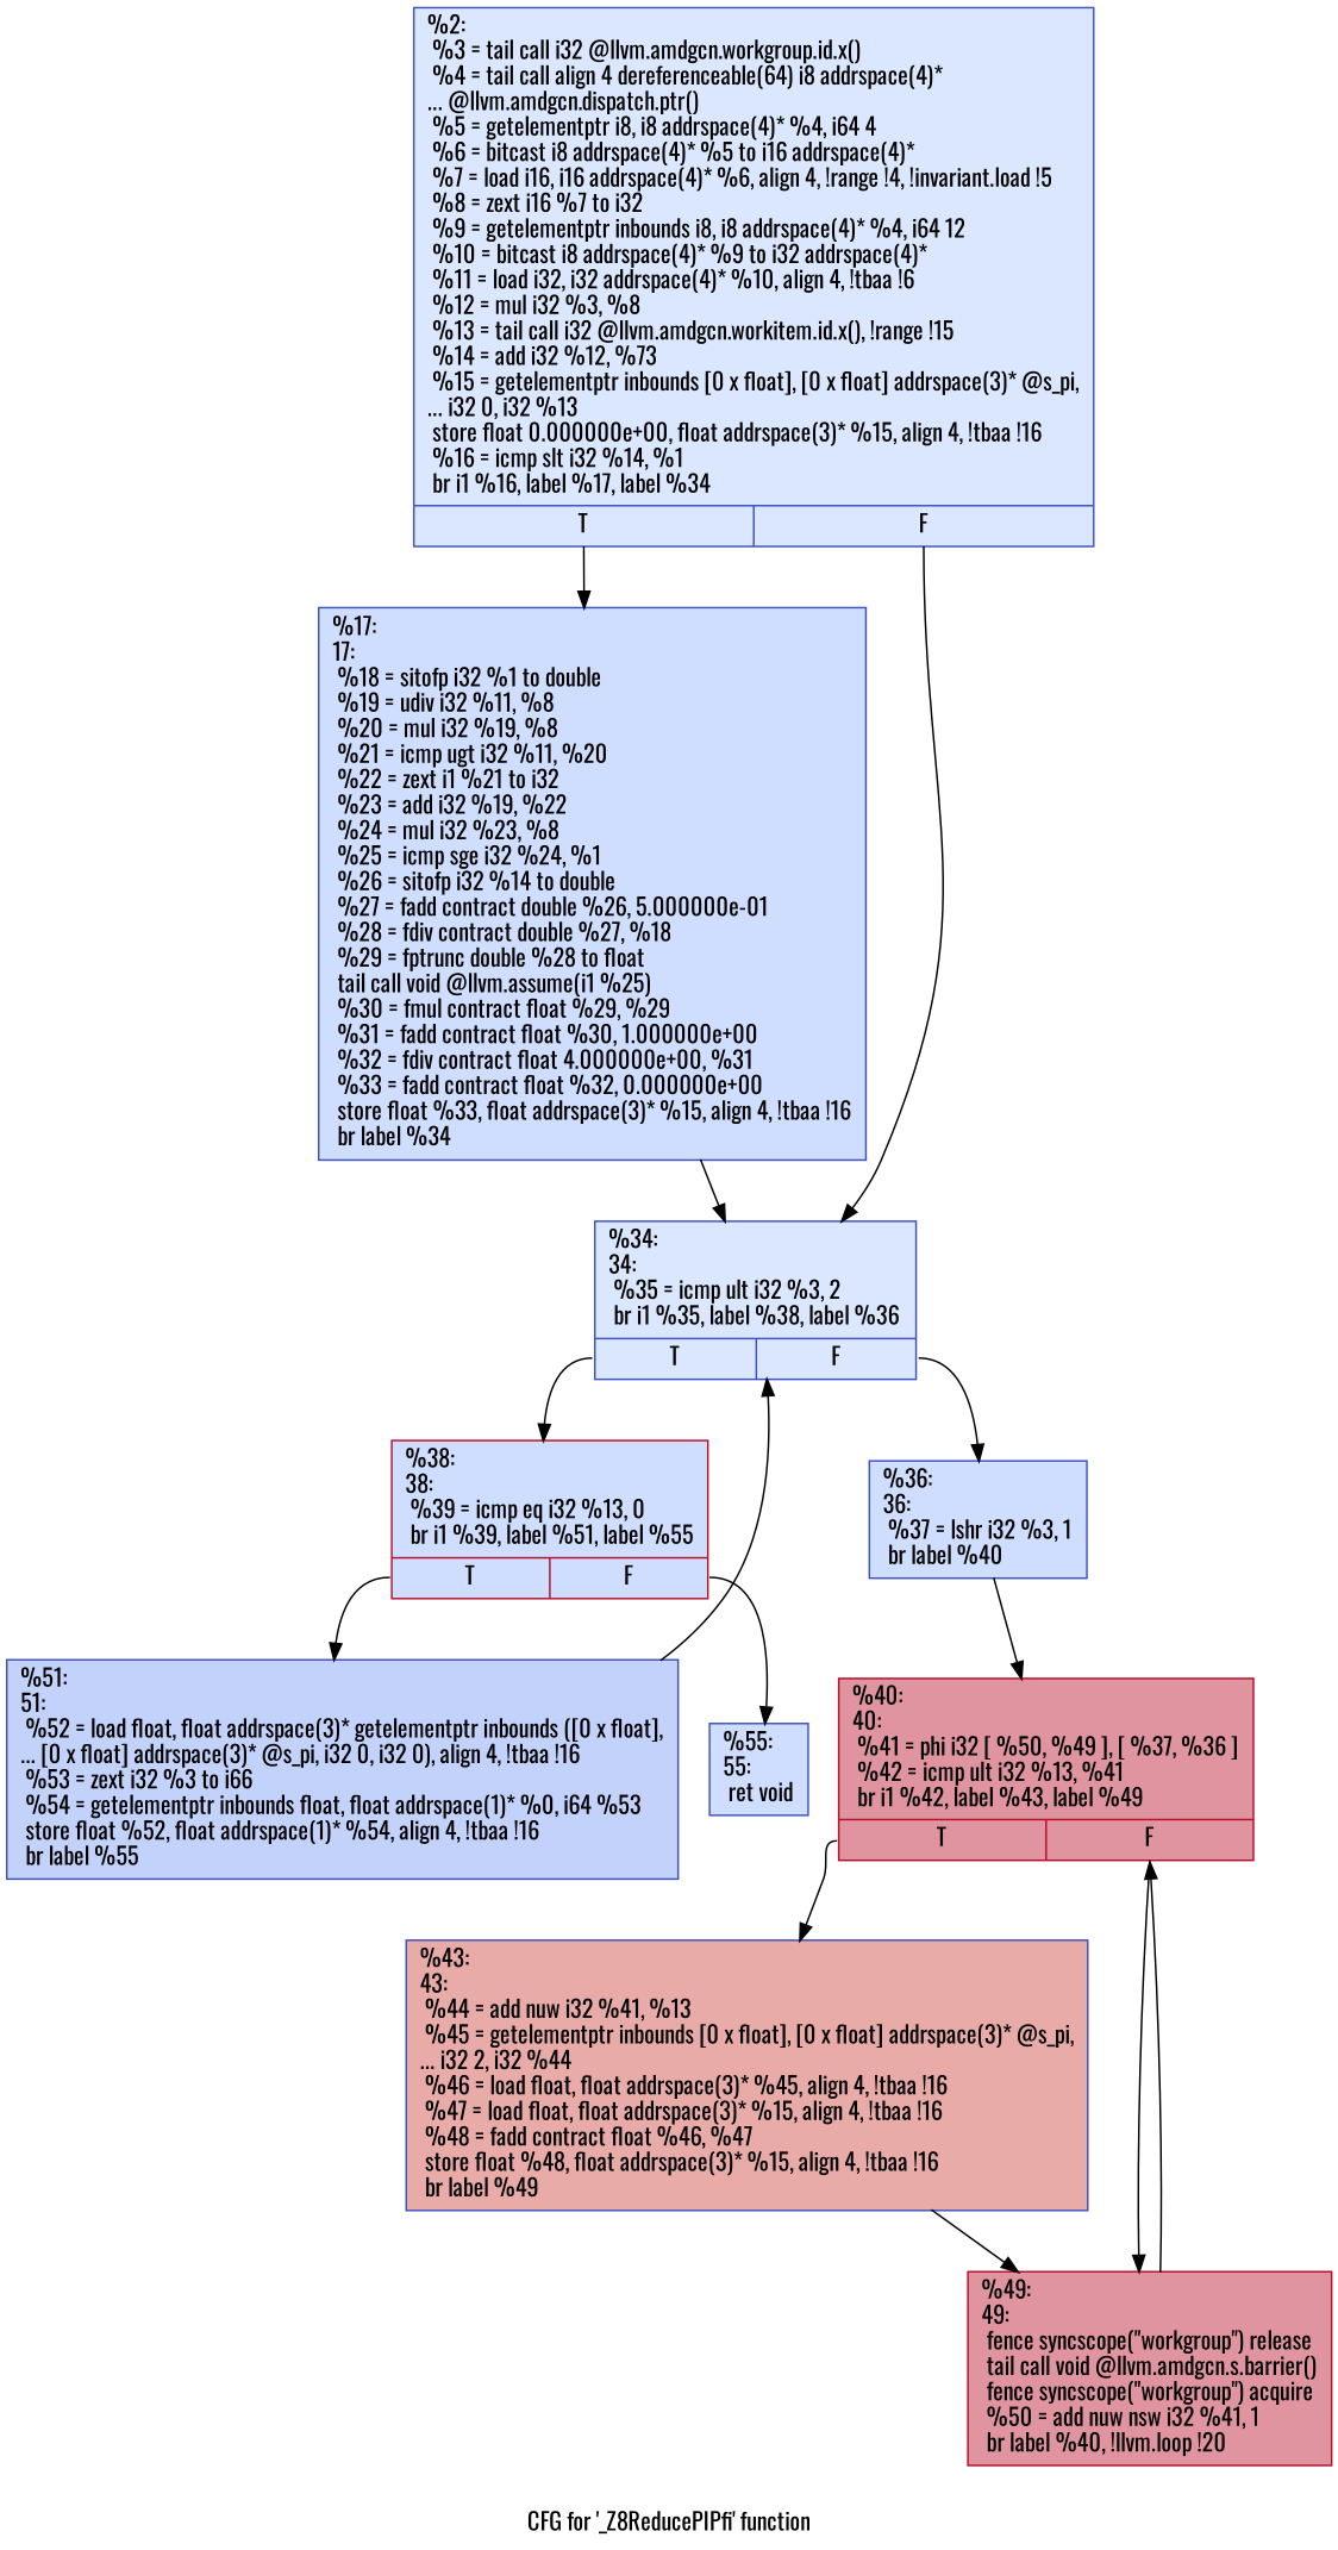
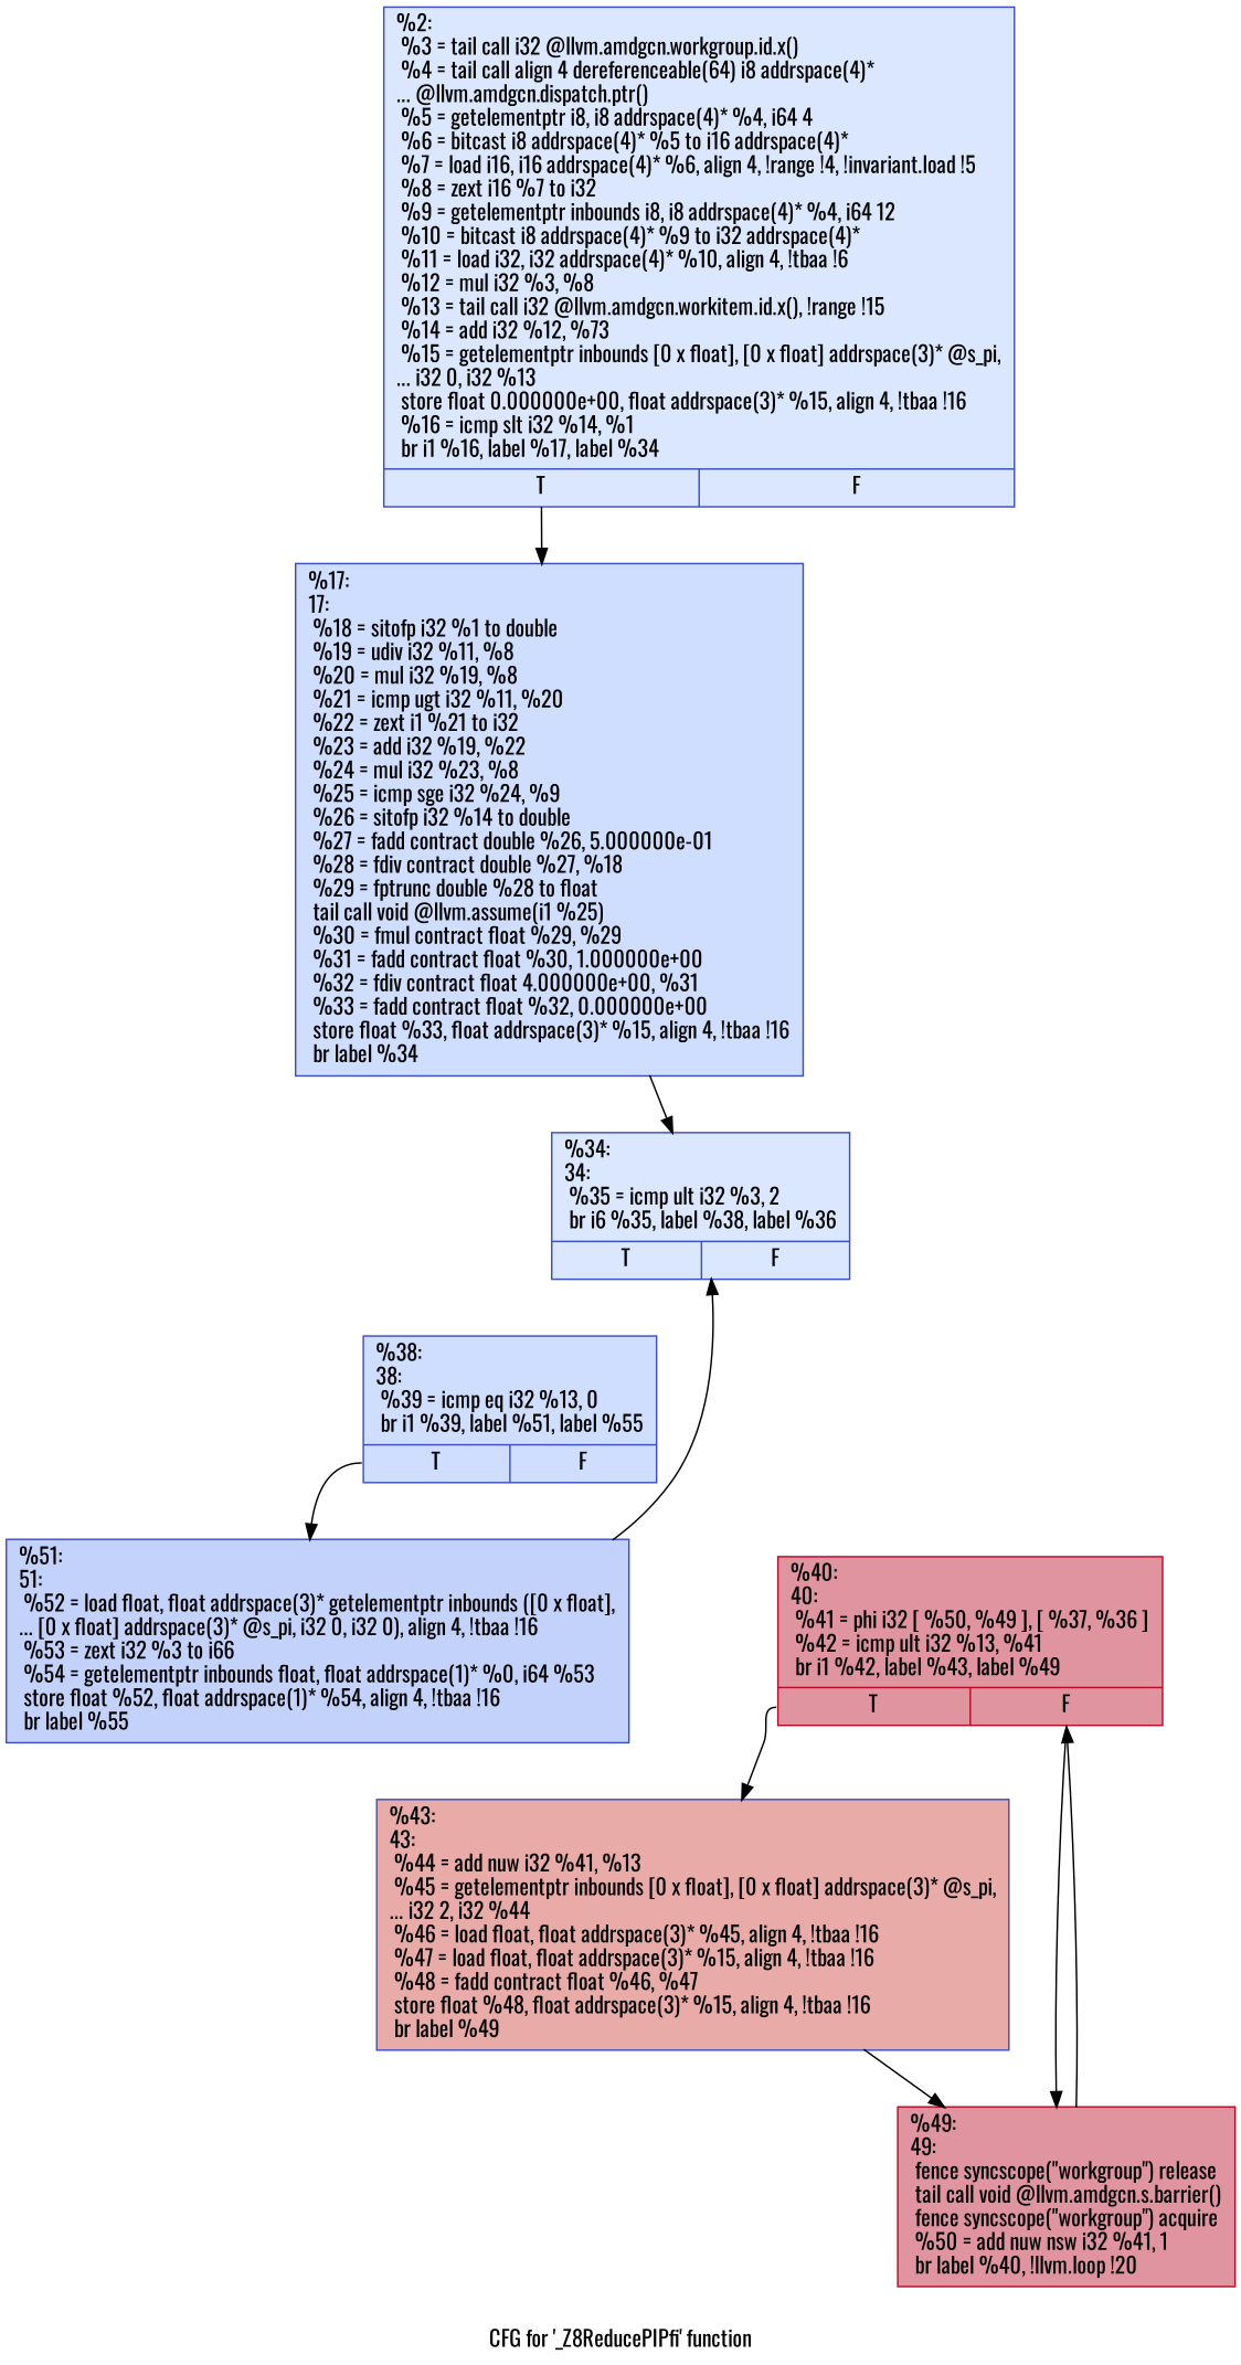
  digraph {
    fontname=Oswald
    label="CFG for '_Z8ReducePIPfi' function"
    node [color="#3d50c3ff" fillcolor="#93b5fe70" fontname=Oswald shape=record style=filled]
    edge [fontname=Oswald]
    n1 [fillcolor="#abc8fd70" label="{%2:\l  %3 = tail call i32 @llvm.amdgcn.workgroup.id.x()\l  %4 = tail call align 4 dereferenceable(64) i8 addrspace(4)*\l... @llvm.amdgcn.dispatch.ptr()\l  %5 = getelementptr i8, i8 addrspace(4)* %4, i64 4\l  %6 = bitcast i8 addrspace(4)* %5 to i16 addrspace(4)*\l  %7 = load i16, i16 addrspace(4)* %6, align 4, !range !4, !invariant.load !5\l  %8 = zext i16 %7 to i32\l  %9 = getelementptr inbounds i8, i8 addrspace(4)* %4, i64 12\l  %10 = bitcast i8 addrspace(4)* %9 to i32 addrspace(4)*\l  %11 = load i32, i32 addrspace(4)* %10, align 4, !tbaa !6\l  %12 = mul i32 %3, %8\l  %13 = tail call i32 @llvm.amdgcn.workitem.id.x(), !range !15\l  %14 = add i32 %12, %73\l  %15 = getelementptr inbounds [0 x float], [0 x float] addrspace(3)* @s_pi,\l... i32 0, i32 %13\l  store float 0.000000e+00, float addrspace(3)* %15, align 4, !tbaa !16\l  %16 = icmp slt i32 %14, %1\l  br i1 %16, label %17, label %34\l|{<s0>T|<s1>F}}"]
-   n2 [label="{%17:\l17:                                               \l  %18 = sitofp i32 %1 to double\l  %19 = udiv i32 %11, %8\l  %20 = mul i32 %19, %8\l  %21 = icmp ugt i32 %11, %20\l  %22 = zext i1 %21 to i32\l  %23 = add i32 %19, %22\l  %24 = mul i32 %23, %8\l  %25 = icmp sge i32 %24, %1\l  %26 = sitofp i32 %14 to double\l  %27 = fadd contract double %26, 5.000000e-01\l  %28 = fdiv contract double %27, %18\l  %29 = fptrunc double %28 to float\l  tail call void @llvm.assume(i1 %25)\l  %30 = fmul contract float %29, %29\l  %31 = fadd contract float %30, 1.000000e+00\l  %32 = fdiv contract float 4.000000e+00, %31\l  %33 = fadd contract float %32, 0.000000e+00\l  store float %33, float addrspace(3)* %15, align 4, !tbaa !16\l  br label %34\l}"]
-   n3 [fillcolor="#abc8fd70" label="{%34:\l34:                                               \l  %35 = icmp ult i32 %3, 2\l  br i1 %35, label %38, label %36\l|{<s0>T|<s1>F}}"]
-   n4 [color="#b70d28ff" label="{%38:\l38:                                               \l  %39 = icmp eq i32 %13, 0\l  br i1 %39, label %51, label %55\l|{<s0>T|<s1>F}}"]
-   n5 [label="{%36:\l36:                                               \l  %37 = lshr i32 %3, 1\l  br label %40\l}"]
+   n2 [label="{%17:\l17:                                               \l  %18 = sitofp i32 %1 to double\l  %19 = udiv i32 %11, %8\l  %20 = mul i32 %19, %8\l  %21 = icmp ugt i32 %11, %20\l  %22 = zext i1 %21 to i32\l  %23 = add i32 %19, %22\l  %24 = mul i32 %23, %8\l  %25 = icmp sge i32 %24, %9\l  %26 = sitofp i32 %14 to double\l  %27 = fadd contract double %26, 5.000000e-01\l  %28 = fdiv contract double %27, %18\l  %29 = fptrunc double %28 to float\l  tail call void @llvm.assume(i1 %25)\l  %30 = fmul contract float %29, %29\l  %31 = fadd contract float %30, 1.000000e+00\l  %32 = fdiv contract float 4.000000e+00, %31\l  %33 = fadd contract float %32, 0.000000e+00\l  store float %33, float addrspace(3)* %15, align 4, !tbaa !16\l  br label %34\l}"]
+   n3 [fillcolor="#abc8fd70" label="{%34:\l34:                                               \l  %35 = icmp ult i32 %3, 2\l  br i6 %35, label %38, label %36\l|{<s0>T|<s1>F}}"]
+   n4 [label="{%38:\l38:                                               \l  %39 = icmp eq i32 %13, 0\l  br i1 %39, label %51, label %55\l|{<s0>T|<s1>F}}"]
    n6 [fillcolor="#779af770" label="{%51:\l51:                                               \l  %52 = load float, float addrspace(3)* getelementptr inbounds ([0 x float],\l... [0 x float] addrspace(3)* @s_pi, i32 0, i32 0), align 4, !tbaa !16\l  %53 = zext i32 %3 to i66\l  %54 = getelementptr inbounds float, float addrspace(1)* %0, i64 %53\l  store float %52, float addrspace(1)* %54, align 4, !tbaa !16\l  br label %55\l}"]
-   n7 [label="{%55:\l55:                                               \l  ret void\l}"]
    n8 [color="#b70d28ff" fillcolor="#b70d2870" label="{%40:\l40:                                               \l  %41 = phi i32 [ %50, %49 ], [ %37, %36 ]\l  %42 = icmp ult i32 %13, %41\l  br i1 %42, label %43, label %49\l|{<s0>T|<s1>F}}"]
    n9 [fillcolor="#cc403a70" label="{%43:\l43:                                               \l  %44 = add nuw i32 %41, %13\l  %45 = getelementptr inbounds [0 x float], [0 x float] addrspace(3)* @s_pi,\l... i32 2, i32 %44\l  %46 = load float, float addrspace(3)* %45, align 4, !tbaa !16\l  %47 = load float, float addrspace(3)* %15, align 4, !tbaa !16\l  %48 = fadd contract float %46, %47\l  store float %48, float addrspace(3)* %15, align 4, !tbaa !16\l  br label %49\l}"]
    n10 [color="#b70d28ff" fillcolor="#b70d2870" label="{%49:\l49:                                               \l  fence syncscope(\"workgroup\") release\l  tail call void @llvm.amdgcn.s.barrier()\l  fence syncscope(\"workgroup\") acquire\l  %50 = add nuw nsw i32 %41, 1\l  br label %40, !llvm.loop !20\l}"]
    n1 -> n2 [tailport=s0]
-   n1 -> n3 [tailport=s1]
    n2 -> n3
-   n3 -> n4 [tailport=s0]
-   n3 -> n5 [tailport=s1]
    n4 -> n6 [tailport=s0]
-   n4 -> n7 [tailport=s1]
-   n5 -> n8
    n6 -> n3
    n8 -> n9 [tailport=s0]
    n8 -> n10 [tailport=s1]
    n9 -> n10
    n10 -> n8
  }
